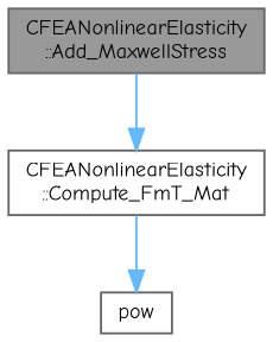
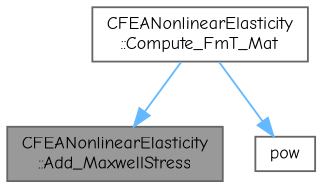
  digraph {
    fontname="Comic Neue"
    rankdir=TB
    node [color=grey40 fillcolor=white fontname="Comic Neue" fontsize=10 shape=box style=filled]
    edge [color=steelblue1 fontname="Comic Neue" fontsize=10 labelfontname=Helvetica labelfontsize=10 style=solid]
    n1 [color=gray40 fillcolor=grey60 fontcolor=black height=0.2 label="CFEANonlinearElasticity\l::Add_MaxwellStress" width=0.4]
    n2 [height=0.2 label="CFEANonlinearElasticity\l::Compute_FmT_Mat" width=0.4]
    n3 [height=0.2 label=pow width=0.4]
-   n1 -> n2
+   n2 -> n1
    n2 -> n3
  }
